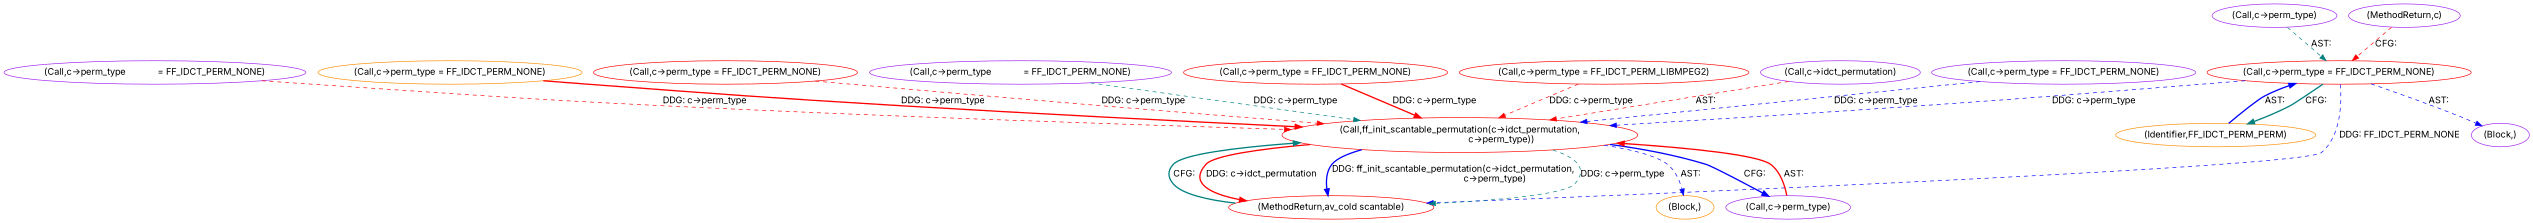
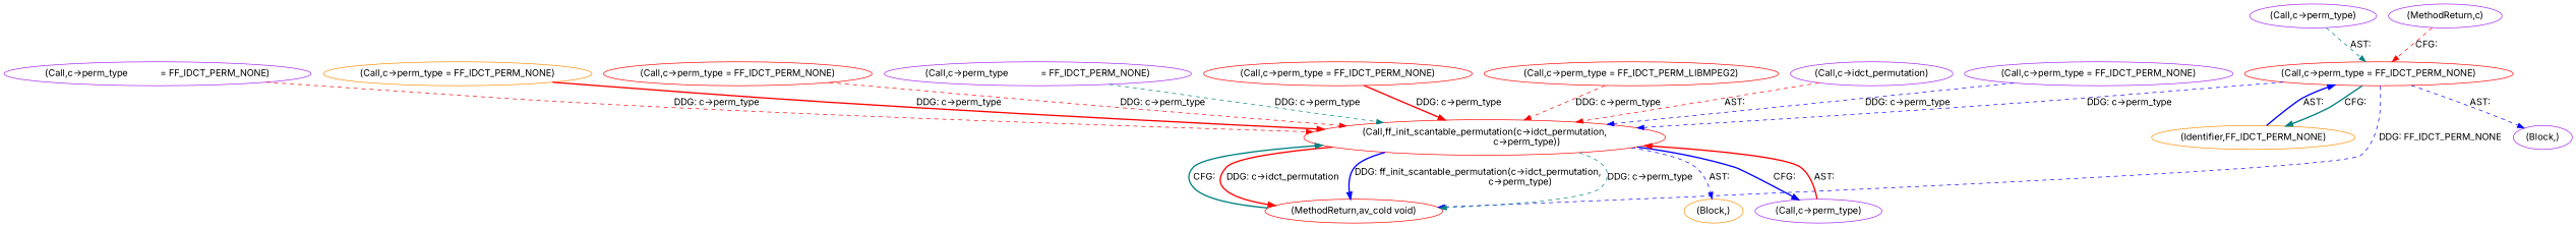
  digraph {
    fontname=Inter
    node [color=purple fontname=Inter]
    edge [color=red fontname=Inter style=dashed]
    n1 [color=red label="(Call,c->perm_type = FF_IDCT_PERM_NONE)"]
    n2 [color=red label="(Call,ff_init_scantable_permutation(c->idct_permutation,\n                                  c->perm_type))"]
    n3 [label="(Block,)"]
-   n4 [color=red label="(MethodReturn,av_cold scantable)"]
-   n5 [color=darkorange label="(Identifier,FF_IDCT_PERM_PERM)"]
+   n4 [color=red label="(MethodReturn,av_cold void)"]
+   n5 [color=darkorange label="(Identifier,FF_IDCT_PERM_NONE)"]
    n6 [color=darkorange label="(Block,)"]
    n7 [label="(Call,c->perm_type)"]
    n8 [color=red label="(Call,c->perm_type = FF_IDCT_PERM_NONE)"]
    n9 [color=red label="(Call,c->perm_type = FF_IDCT_PERM_LIBMPEG2)"]
    n10 [label="(Call,c->idct_permutation)"]
    n11 [label="(Call,c->perm_type = FF_IDCT_PERM_NONE)"]
    n12 [label="(Call,c->perm_type             = FF_IDCT_PERM_NONE)"]
    n13 [color=darkorange label="(Call,c->perm_type = FF_IDCT_PERM_NONE)"]
    n14 [color=red label="(Call,c->perm_type = FF_IDCT_PERM_NONE)"]
    n15 [label="(Call,c->perm_type             = FF_IDCT_PERM_NONE)"]
    n16 [label="(Call,c->perm_type)"]
    n17 [label="(MethodReturn,c)"]
    n1 -> n2 [color=blue label="DDG: c->perm_type"]
    n1 -> n3 [color=blue label="AST: "]
    n1 -> n4 [color=blue label="DDG: FF_IDCT_PERM_NONE"]
    n1 -> n5 [color=teal label="CFG: " style=bold]
    n2 -> n4 [label="DDG: c->idct_permutation" style=bold]
    n2 -> n4 [color=blue label="DDG: ff_init_scantable_permutation(c->idct_permutation,\n                                  c->perm_type)" style=bold]
    n2 -> n4 [color=teal label="DDG: c->perm_type"]
    n2 -> n6 [color=blue label="AST: "]
    n2 -> n7 [color=blue label="CFG: " style=bold]
    n4 -> n2 [color=teal label="CFG: " style=bold]
    n5 -> n1 [color=blue label="AST: " style=bold]
    n7 -> n2 [label="AST: " style=bold]
    n8 -> n2 [label="DDG: c->perm_type" style=bold]
    n9 -> n2 [label="DDG: c->perm_type"]
    n10 -> n2 [label="AST: "]
    n11 -> n2 [color=blue label="DDG: c->perm_type"]
    n12 -> n2 [label="DDG: c->perm_type"]
    n13 -> n2 [label="DDG: c->perm_type" style=bold]
    n14 -> n2 [label="DDG: c->perm_type"]
    n15 -> n2 [color=teal label="DDG: c->perm_type"]
    n16 -> n1 [color=teal label="AST: "]
    n17 -> n1 [label="CFG: "]
  }
